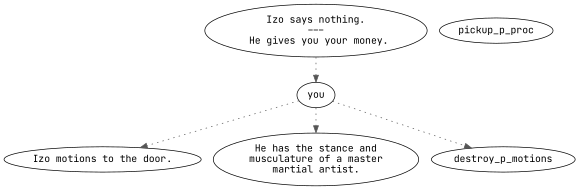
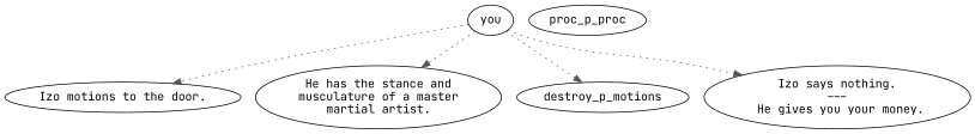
  digraph {
    fontname="JetBrains Mono"
    node [color="#000000" fillcolor="#FFFFFF" fontname="JetBrains Mono" style=filled]
    edge [color="#555555" fontname="JetBrains Mono" style=dotted]
    n1 [label=you]
    n2 [label="Izo motions to the door."]
    n3 [label="He has the stance and\nmusculature of a master\nmartial artist."]
    n4 [label=destroy_p_motions]
    n5 [label="Izo says nothing.\n---\n He gives you your money."]
-   pickup_p_proc
+   pickup_p_proc [label=proc_p_proc]
    n1 -> n2
    n1 -> n3
    n1 -> n4
-   n5 -> n1
+   n1 -> n5
  }
